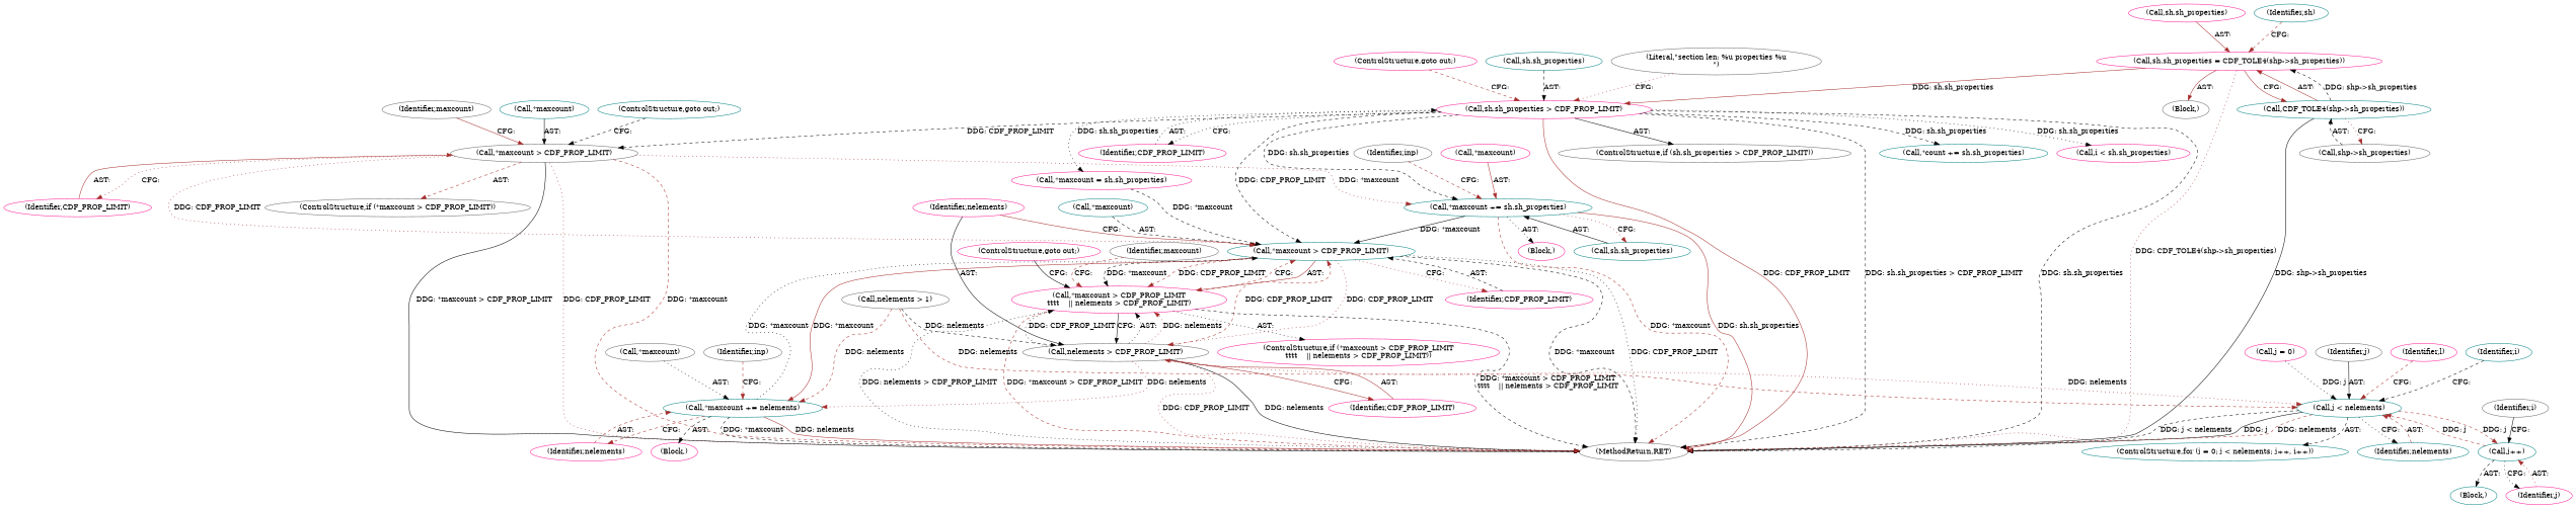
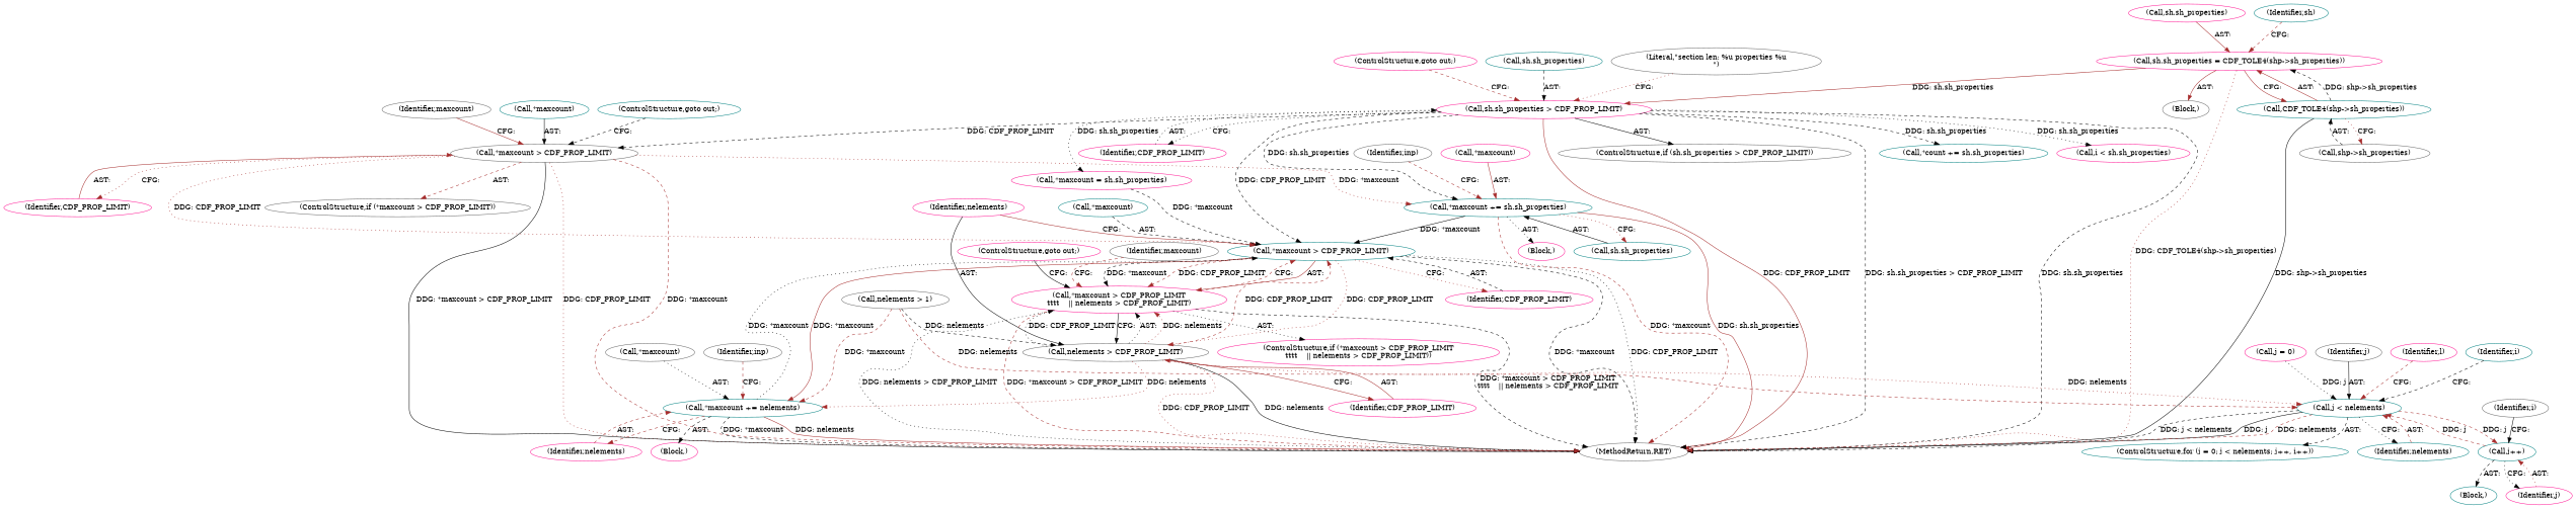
  digraph {
    node [color=deeppink]
    edge [color=brown style=dashed]
    n1 [color=gray40 label="(Call,*maxcount > CDF_PROP_LIMIT)"]
    n2 [color=teal label="(Call,*maxcount += sh.sh_properties)"]
    n3 [color=teal label="(Call,*maxcount > CDF_PROP_LIMIT)"]
    n4 [color=gray40 label="(ControlStructure,if (*maxcount > CDF_PROP_LIMIT))"]
    n5 [color=gray40 label="(MethodReturn,RET)"]
    n6 [label="(Identifier,CDF_PROP_LIMIT)"]
    n7 [color=teal label="(Call,sh.sh_properties)"]
    n8 [label="(Block,)"]
    n9 [label="(Call,*maxcount > CDF_PROP_LIMIT\n\t\t\t\t    || nelements > CDF_PROP_LIMIT)"]
    n10 [color=gray40 label="(Call,nelements > CDF_PROP_LIMIT)"]
    n11 [color=teal label="(Call,*maxcount += nelements)"]
    n12 [label="(Identifier,CDF_PROP_LIMIT)"]
    n13 [label="(Call,sh.sh_properties > CDF_PROP_LIMIT)"]
    n14 [color=gray40 label="(ControlStructure,if (sh.sh_properties > CDF_PROP_LIMIT))"]
    n15 [color=teal label="(Call,*count += sh.sh_properties)"]
    n16 [label="(Call,i < sh.sh_properties)"]
    n17 [label="(Call,*maxcount = sh.sh_properties)"]
    n18 [label="(Identifier,CDF_PROP_LIMIT)"]
    n19 [label="(Call,sh.sh_properties = CDF_TOLE4(shp->sh_properties))"]
    n20 [color=teal label="(Call,CDF_TOLE4(shp->sh_properties))"]
    n21 [color=gray40 label="(Block,)"]
    n22 [color=gray40 label="(Call,shp->sh_properties)"]
    n23 [label="(ControlStructure,if (*maxcount > CDF_PROP_LIMIT\n\t\t\t\t    || nelements > CDF_PROP_LIMIT))"]
    n24 [color=teal label="(Call,j < nelements)"]
    n25 [label="(Identifier,CDF_PROP_LIMIT)"]
    n26 [label="(Identifier,nelements)"]
    n27 [label="(Block,)"]
    n28 [color=teal label="(Call,j++)"]
    n29 [color=teal label="(ControlStructure,for (j = 0; j < nelements; j++, i++))"]
    n30 [color=teal label="(Identifier,nelements)"]
    n31 [color=teal label="(Block,)"]
    n32 [label="(Identifier,j)"]
    n33 [color=teal label="(Call,*maxcount)"]
    n34 [color=gray40 label="(Identifier,inp)"]
    n35 [label="(Call,j = 0)"]
    n36 [label="(Call,sh.sh_properties)"]
    n37 [color=teal label="(Identifier,sh)"]
    n38 [label="(Identifier,nelements)"]
    n39 [color=gray40 label="(Identifier,maxcount)"]
    n40 [color=gray40 label="(Identifier,j)"]
    n41 [color=gray40 label="(Identifier,maxcount)"]
    n42 [color=gray40 label="(Call,*maxcount)"]
    n43 [color=teal label="(Call,sh.sh_properties)"]
    n44 [color=teal label="(Call,*maxcount)"]
    n45 [label="(ControlStructure,goto out;)"]
    n46 [color=gray40 label="(Identifier,inp)"]
    n47 [color=teal label="(ControlStructure,goto out;)"]
    n48 [color=gray40 label="(Call,nelements > 1)"]
    n49 [label="(Identifier,l)"]
    n50 [color=gray40 label="(Literal,\"section len: %u properties %u\n\")"]
    n51 [color=teal label="(Identifier,i)"]
    n52 [label="(Call,*maxcount)"]
    n53 [color=gray40 label="(Identifier,i)"]
    n54 [label="(ControlStructure,goto out;)"]
    n1 -> n2 [label="DDG: *maxcount" style=dotted]
    n1 -> n3 [label="DDG: CDF_PROP_LIMIT" style=dotted]
    n1 -> n4 [label="AST: "]
    n1 -> n5 [label="DDG: CDF_PROP_LIMIT" style=dotted]
    n1 -> n5 [label="DDG: *maxcount"]
    n1 -> n5 [color=black label="DDG: *maxcount > CDF_PROP_LIMIT" style=solid]
    n1 -> n6 [label="CFG: " style=dotted]
    n2 -> n3 [color=black label="DDG: *maxcount" style=solid]
    n2 -> n5 [label="DDG: sh.sh_properties" style=solid]
    n2 -> n5 [label="DDG: *maxcount"]
    n2 -> n7 [label="CFG: " style=dotted]
    n2 -> n8 [color=black label="AST: " style=dotted]
    n3 -> n5 [color=black label="DDG: *maxcount"]
    n3 -> n5 [color=black label="DDG: CDF_PROP_LIMIT" style=dotted]
    n3 -> n9 [label="AST: " style=solid]
    n3 -> n9 [color=black label="DDG: *maxcount"]
    n3 -> n9 [label="DDG: CDF_PROP_LIMIT"]
    n3 -> n10 [label="DDG: CDF_PROP_LIMIT" style=dotted]
    n3 -> n11 [label="DDG: *maxcount" style=solid]
    n3 -> n12 [label="CFG: " style=dotted]
    n6 -> n1 [label="AST: " style=solid]
    n7 -> n2 [color=black label="AST: " style=solid]
    n9 -> n3 [label="CFG: "]
    n9 -> n5 [color=black label="DDG: *maxcount > CDF_PROP_LIMIT\n\t\t\t\t    || nelements > CDF_PROP_LIMIT"]
    n9 -> n5 [color=black label="DDG: nelements > CDF_PROP_LIMIT" style=dotted]
    n9 -> n5 [label="DDG: *maxcount > CDF_PROP_LIMIT"]
    n9 -> n10 [color=black label="CFG: " style=solid]
    n9 -> n23 [color=black label="AST: " style=dotted]
    n10 -> n3 [label="DDG: CDF_PROP_LIMIT"]
    n10 -> n5 [label="DDG: CDF_PROP_LIMIT" style=dotted]
    n10 -> n5 [color=black label="DDG: nelements" style=solid]
    n10 -> n9 [color=black label="AST: " style=dotted]
    n10 -> n9 [label="DDG: nelements" style=dotted]
    n10 -> n9 [color=black label="DDG: CDF_PROP_LIMIT" style=dotted]
    n10 -> n11 [label="DDG: nelements" style=dotted]
    n10 -> n24 [label="DDG: nelements" style=dotted]
    n10 -> n25 [label="CFG: " style=solid]
    n11 -> n3 [color=black label="DDG: *maxcount" style=dotted]
    n11 -> n5 [color=black label="DDG: *maxcount"]
    n11 -> n5 [label="DDG: nelements" style=solid]
    n11 -> n26 [label="CFG: "]
    n11 -> n27 [color=black label="AST: "]
    n12 -> n3 [color=black label="AST: "]
    n13 -> n1 [color=black label="DDG: CDF_PROP_LIMIT"]
    n13 -> n2 [color=black label="DDG: sh.sh_properties"]
    n13 -> n3 [color=black label="DDG: CDF_PROP_LIMIT"]
    n13 -> n5 [color=black label="DDG: sh.sh_properties"]
    n13 -> n5 [label="DDG: CDF_PROP_LIMIT" style=solid]
    n13 -> n5 [color=black label="DDG: sh.sh_properties > CDF_PROP_LIMIT"]
    n13 -> n14 [color=black label="AST: " style=solid]
    n13 -> n15 [color=black label="DDG: sh.sh_properties"]
    n13 -> n16 [color=black label="DDG: sh.sh_properties" style=dotted]
    n13 -> n17 [color=black label="DDG: sh.sh_properties" style=dotted]
    n13 -> n18 [color=black label="CFG: " style=dotted]
    n17 -> n3 [color=black label="DDG: *maxcount"]
    n18 -> n13 [color=black label="AST: " style=dotted]
    n19 -> n5 [label="DDG: CDF_TOLE4(shp->sh_properties)" style=dotted]
    n19 -> n13 [label="DDG: sh.sh_properties" style=solid]
    n19 -> n20 [label="CFG: " style=solid]
    n19 -> n21 [label="AST: " style=solid]
    n20 -> n5 [color=black label="DDG: shp->sh_properties" style=solid]
    n20 -> n19 [label="AST: " style=solid]
    n20 -> n19 [color=black label="DDG: shp->sh_properties"]
    n20 -> n22 [label="CFG: " style=dotted]
    n22 -> n20 [color=black label="AST: "]
    n24 -> n5 [color=black label="DDG: j < nelements"]
    n24 -> n5 [color=black label="DDG: j" style=solid]
    n24 -> n5 [label="DDG: nelements"]
    n24 -> n28 [label="DDG: j"]
    n24 -> n29 [color=black label="AST: "]
    n24 -> n30 [color=black label="CFG: " style=dotted]
    n25 -> n10 [label="AST: " style=solid]
    n26 -> n11 [label="AST: "]
    n28 -> n24 [label="DDG: j"]
    n28 -> n31 [color=black label="AST: "]
    n28 -> n32 [color=black label="CFG: " style=dotted]
    n30 -> n24 [label="AST: "]
    n32 -> n28 [label="AST: " style=dotted]
    n33 -> n3 [color=black label="AST: "]
    n34 -> n2 [label="CFG: "]
    n35 -> n24 [color=black label="DDG: j" style=dotted]
    n36 -> n19 [label="AST: " style=solid]
    n37 -> n19 [label="CFG: "]
    n38 -> n3 [label="CFG: " style=solid]
    n38 -> n10 [color=black label="AST: " style=solid]
    n39 -> n1 [label="CFG: " style=solid]
    n40 -> n24 [color=black label="AST: " style=solid]
    n41 -> n9 [label="CFG: "]
    n42 -> n11 [color=black label="AST: " style=dotted]
    n43 -> n13 [color=black label="AST: "]
    n44 -> n1 [color=black label="AST: " style=solid]
    n45 -> n9 [color=black label="CFG: " style=solid]
    n46 -> n11 [label="CFG: "]
    n47 -> n1 [color=black label="CFG: "]
    n48 -> n10 [color=black label="DDG: nelements"]
-   n48 -> n11 [label="DDG: nelements"]
+   n48 -> n11 [label="DDG: *maxcount"]
    n48 -> n24 [label="DDG: nelements"]
    n49 -> n24 [label="CFG: "]
    n50 -> n13 [label="CFG: " style=dotted]
    n51 -> n24 [color=black label="CFG: "]
    n52 -> n2 [label="AST: " style=solid]
    n53 -> n28 [color=black label="CFG: " style=solid]
    n54 -> n13 [label="CFG: "]
  }
